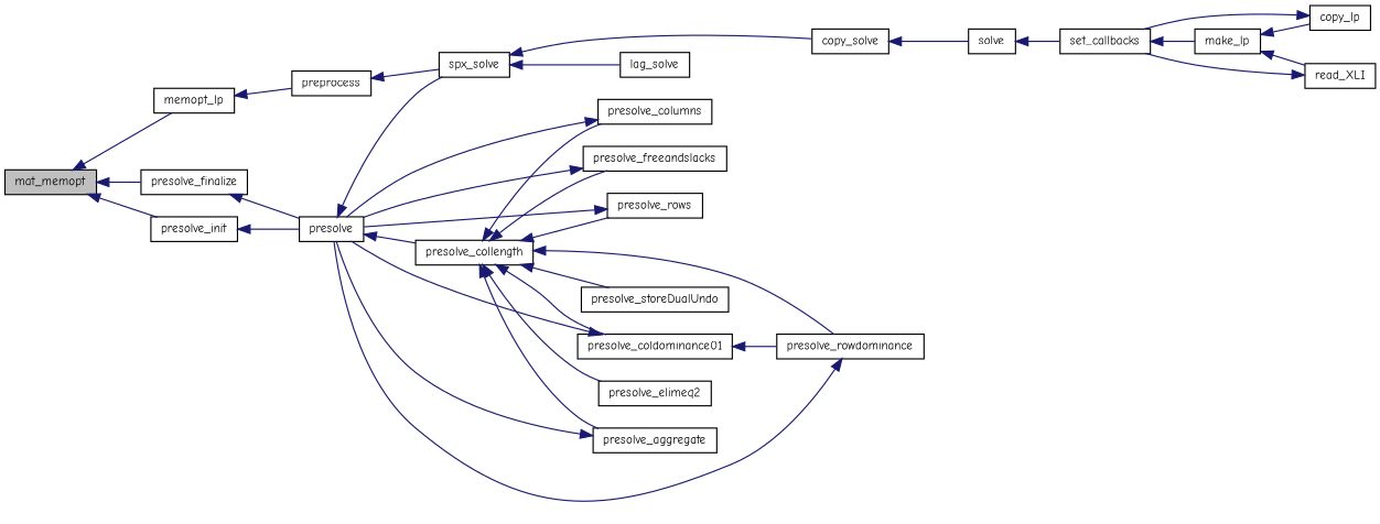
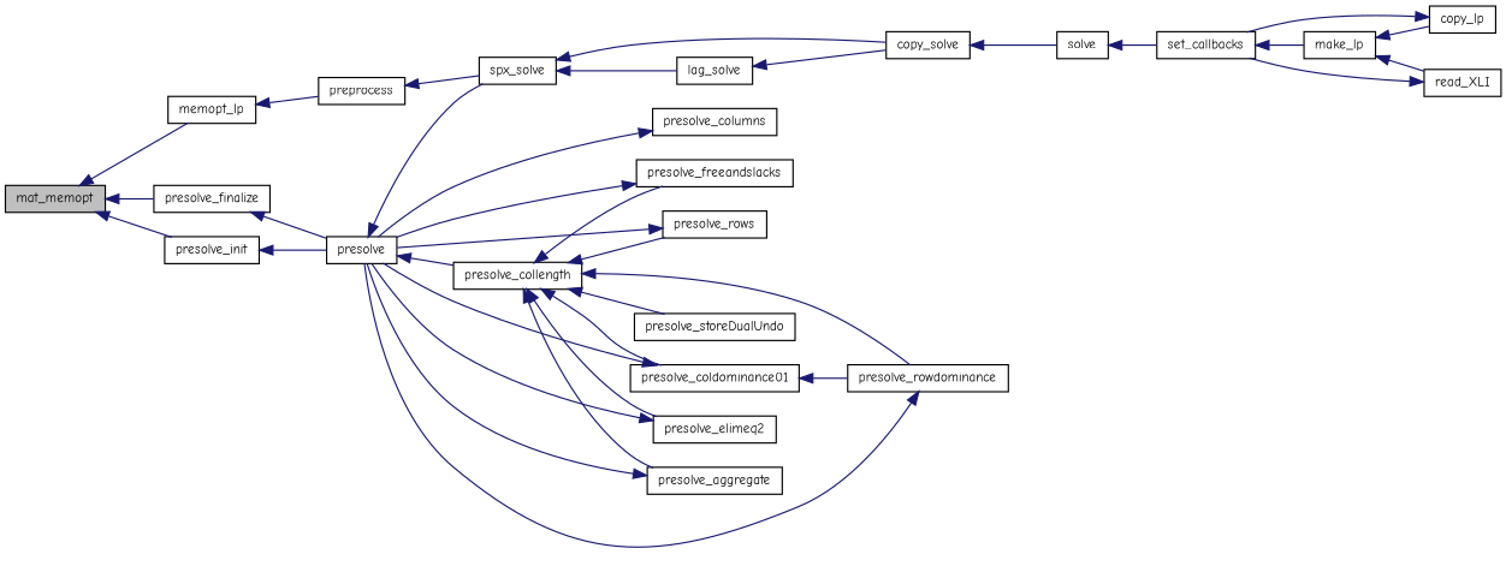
  digraph {
    fontname="Comic Neue"
    rankdir=LR
    node [color=black fillcolor=white fontname="Comic Neue" fontsize=10 shape=record style=filled]
    edge [color=midnightblue dir=back fontname="Comic Neue" fontsize=10 labelfontname=Helvetica labelfontsize=10 style=solid]
    n1 [fillcolor=grey75 fontcolor=black height=0.2 label=mat_memopt width=0.4]
    n2 [height=0.2 label=memopt_lp width=0.4]
    n3 [height=0.2 label=presolve_init width=0.4]
    n4 [height=0.2 label=presolve_finalize width=0.4]
    n5 [height=0.2 label=preprocess width=0.4]
    n6 [height=0.2 label=presolve width=0.4]
    n7 [height=0.2 label=spx_solve width=0.4]
    n8 [height=0.2 label=lag_solve width=0.4]
    n9 [height=0.2 label=copy_solve width=0.4]
    n10 [height=0.2 label=solve width=0.4]
    n11 [height=0.2 label=set_callbacks width=0.4]
    n12 [height=0.2 label=make_lp width=0.4]
    n13 [height=0.2 label=copy_lp width=0.4]
    n14 [height=0.2 label=read_XLI width=0.4]
    n15 [height=0.2 label=presolve_collength width=0.4]
    n16 [height=0.2 label=presolve_storeDualUndo width=0.4]
    n17 [height=0.2 label=presolve_rows width=0.4]
    n18 [height=0.2 label=presolve_elimeq2 width=0.4]
    n19 [height=0.2 label=presolve_rowdominance width=0.4]
    n20 [height=0.2 label=presolve_coldominance01 width=0.4]
    n21 [height=0.2 label=presolve_aggregate width=0.4]
    n22 [height=0.2 label=presolve_columns width=0.4]
    n23 [height=0.2 label=presolve_freeandslacks width=0.4]
    n1 -> n2
    n1 -> n3
    n1 -> n4
    n2 -> n5
    n3 -> n6
    n4 -> n6
    n5 -> n7
    n6 -> n7
    n6 -> n15
    n7 -> n8
    n7 -> n9
+   n8 -> n9
    n9 -> n10
    n10 -> n11
    n11 -> n12
    n12 -> n13
    n12 -> n14
    n13 -> n11
    n14 -> n11
    n15 -> n16
    n15 -> n17
    n15 -> n18
    n15 -> n19
    n15 -> n20
    n15 -> n21
-   n15 -> n22
    n15 -> n23
    n17 -> n6
+   n18 -> n6
    n19 -> n6
    n20 -> n6
    n20 -> n19
    n21 -> n6
    n22 -> n6
    n23 -> n6
  }
